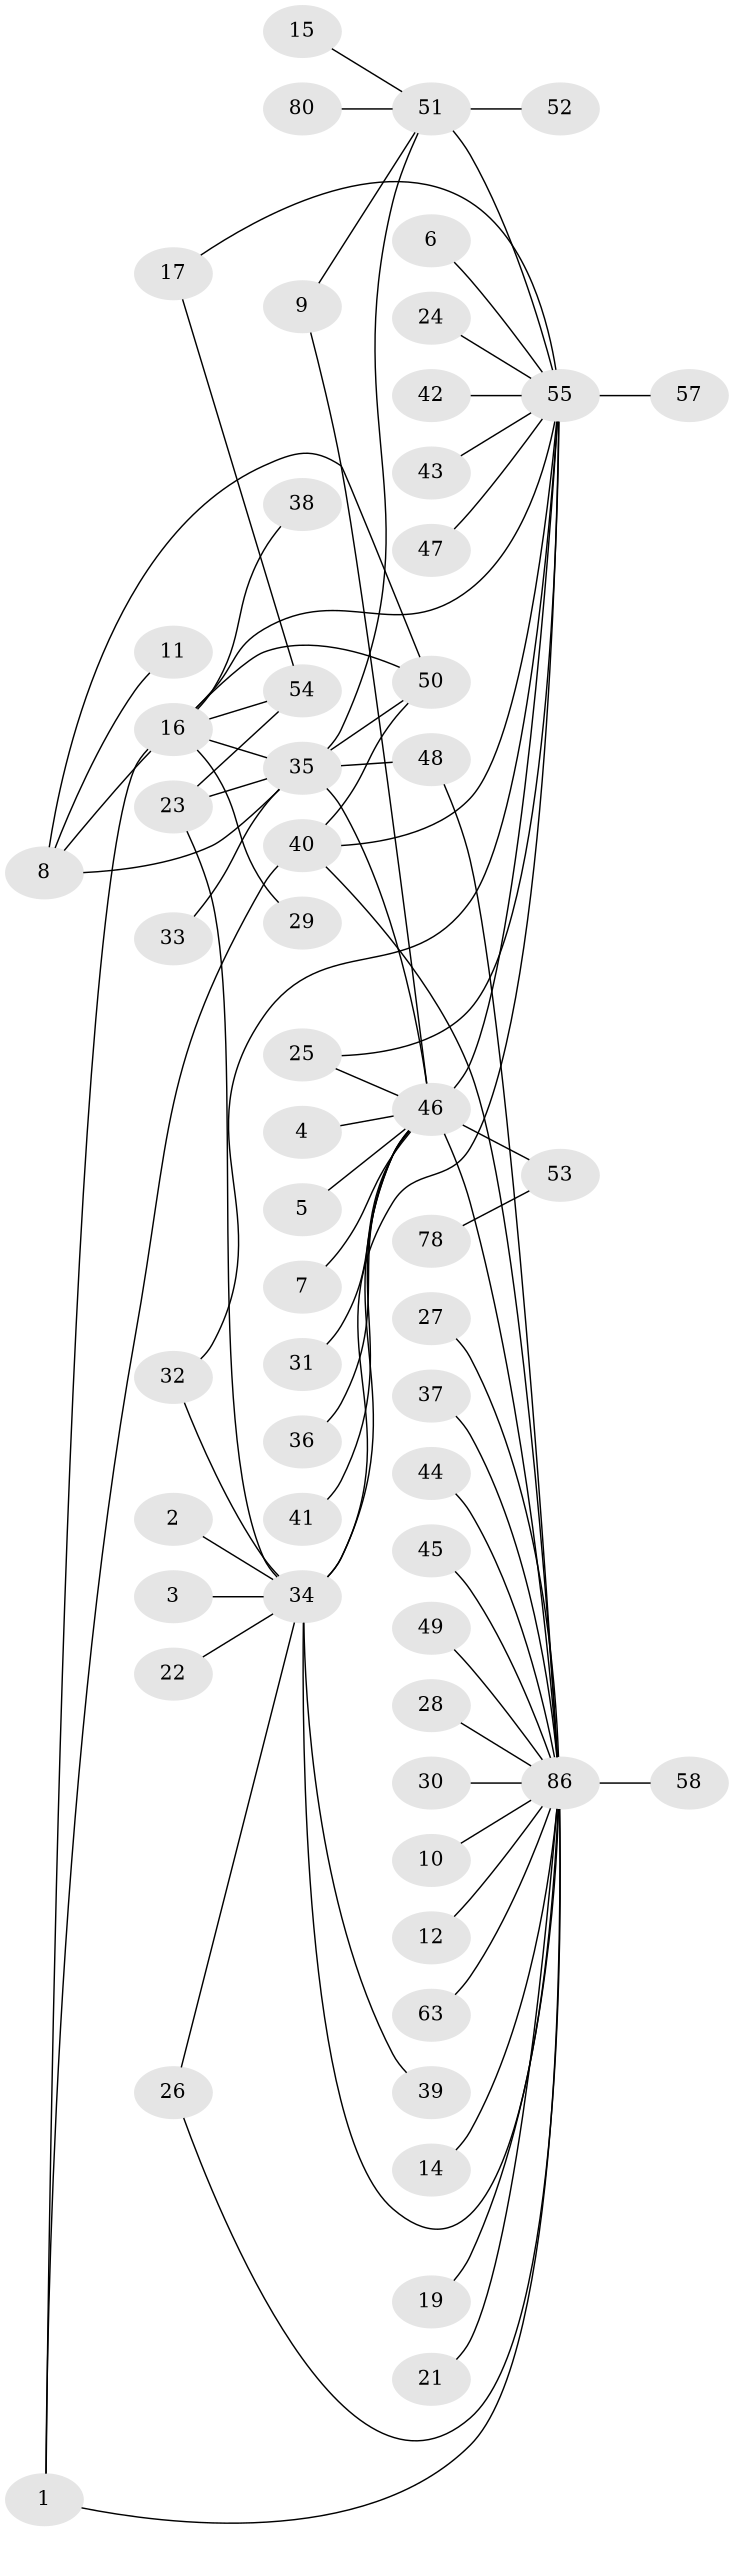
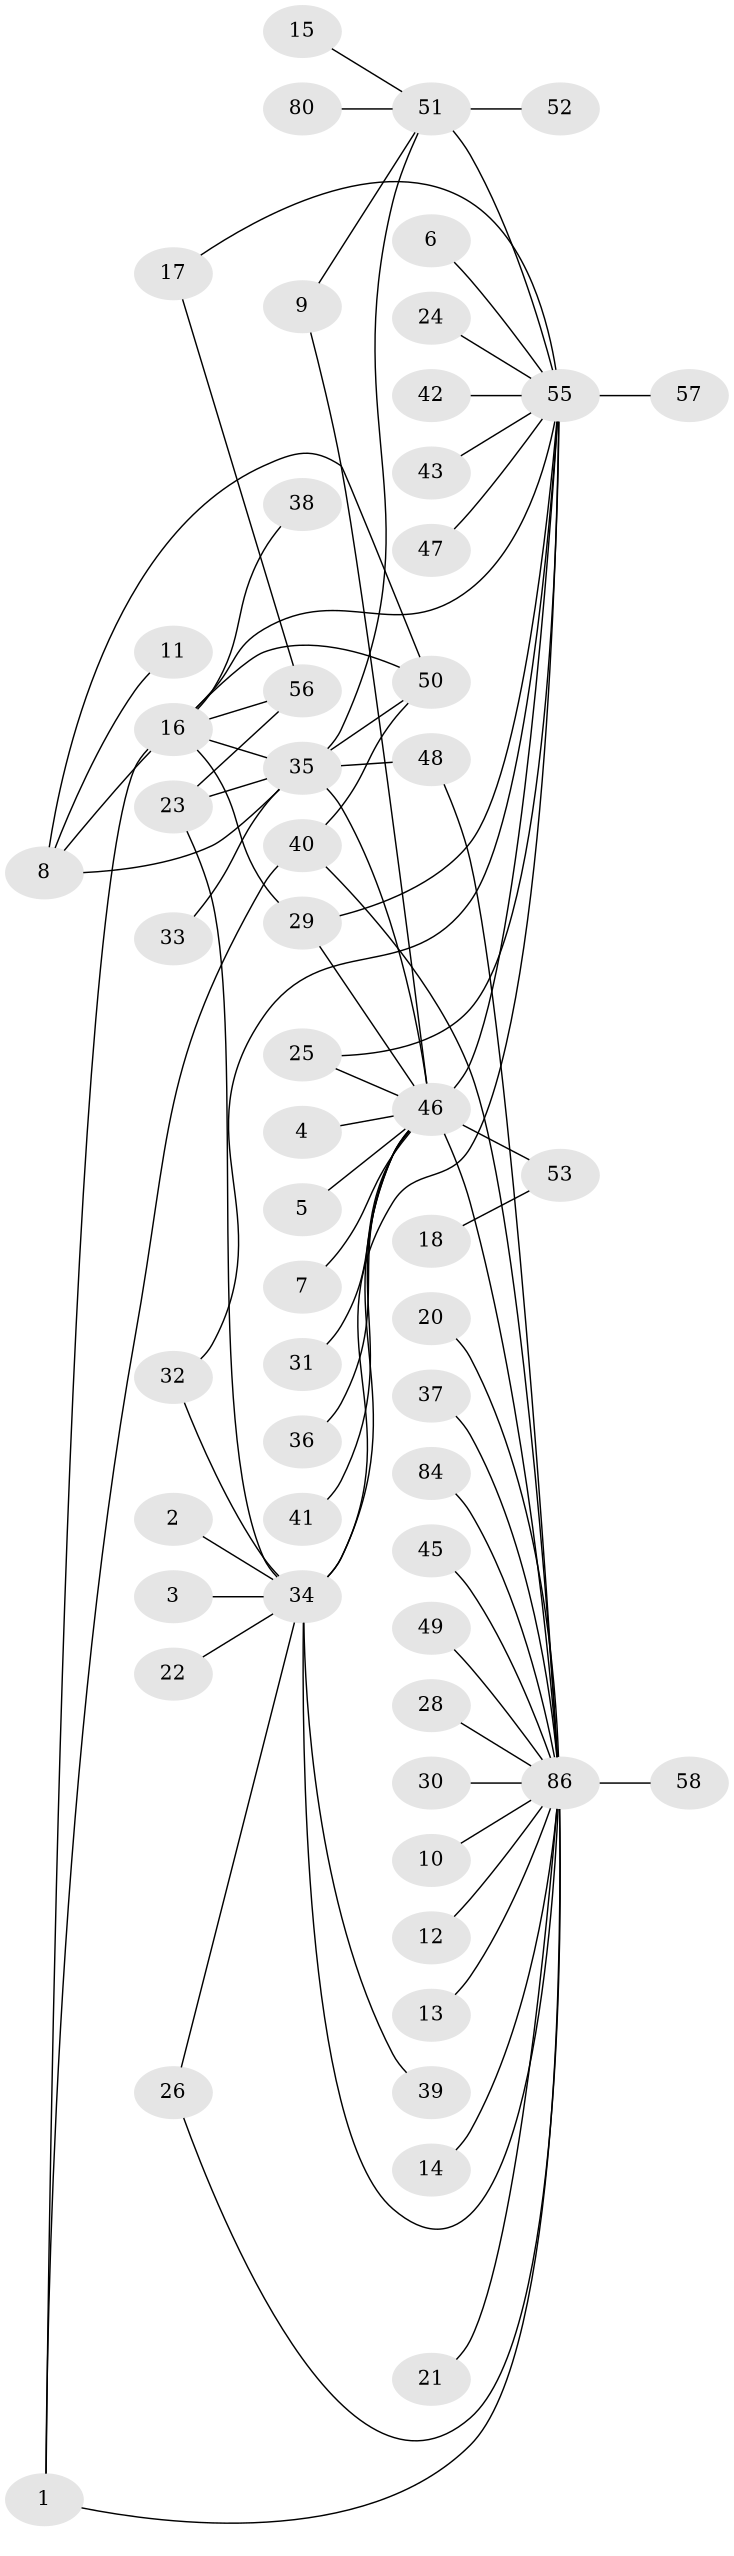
  graph {
    rankdir=LR
    node [color=gray90 style=filled]
    edge [weight=1.0]
    1
    16
    40
    n4 [label=86]
    55
    35
    50
    29
    38
-   54
+   54 [label=56]
    58
    2
    34
    46
    39
    3
    4
    53
    5
    6
    57
    7
    8
    11
    51
    48
    9
    52
    10
    12
-   13 [label=63]
+   13
    14
    15
    17
-   18 [label=78]
-   19
+   18
    n37 [label=80]
    21
    22
    23
    24
    25
    26
-   27
+   27 [label=20]
    28
    30
    31
    32
    33
    36
    37
    41
    42
    43
-   44
+   44 [label=84]
    45
    47
    49
    1 -- 16
    1 -- 40
    1 -- n4 [weight=5.0]
    16 -- 55
    16 -- 35 [weight=4.0]
    16 -- 50
    16 -- 29
    16 -- 38
    16 -- 54
    40 -- n4 [weight=5.0]
-   40 -- 55
+   29 -- 55
    40 -- 50
    n4 -- 58
    55 -- 57
    35 -- 50 [weight=4.0]
    35 -- 46
    35 -- 51
    35 -- 48
+   29 -- 46
    2 -- 34
    34 -- n4
    34 -- 55
    34 -- 46
    34 -- 39
    46 -- n4
    46 -- 55
    46 -- 53
    3 -- 34
    4 -- 46
    5 -- 46
    6 -- 55
    7 -- 46
    8 -- 16
    8 -- 35 [weight=4.0]
    8 -- 50
    8 -- 11
    51 -- 55 [weight=6.0]
    51 -- 52
    48 -- n4
    9 -- 46
    9 -- 51
    10 -- n4
    12 -- n4
    13 -- n4
    14 -- n4
    15 -- 51
    17 -- 55
    17 -- 54
    18 -- 53
-   19 -- n4
    n37 -- 51
    21 -- n4
    22 -- 34
    23 -- 35
    23 -- 54
    23 -- 34 [weight=6.0]
    24 -- 55
    25 -- 55
    25 -- 46
    26 -- n4
    26 -- 34
    27 -- n4
    28 -- n4
    30 -- n4
    31 -- 46
    32 -- 55
    32 -- 34
    33 -- 35
    36 -- 46
    37 -- n4
    41 -- 46
    42 -- 55
    43 -- 55
    44 -- n4
    45 -- n4
    47 -- 55
    49 -- n4
  }
